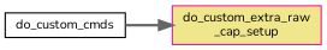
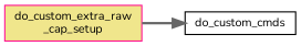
  digraph {
    rankdir=RL
    fontname=Nunito
    node [fontname=Nunito fontsize=10 shape=record style=filled]
    n1 [color=deeppink fillcolor=khaki fontcolor=black height=0.2 label="do_custom_extra_raw\l_cap_setup" width=0.4]
    n2 [color=black height=0.2 label=do_custom_cmds width=0.4 fillcolor=white]
-   n1 -> n2 [color=gray40 dir=back fontname=Nunito fontsize=10 labelfontname=Helvetica labelfontsize=10 style=bold]
+   n2 -> n1 [color=gray40 dir=back fontname=Nunito fontsize=10 labelfontname=Helvetica labelfontsize=10 style=bold]
  }
